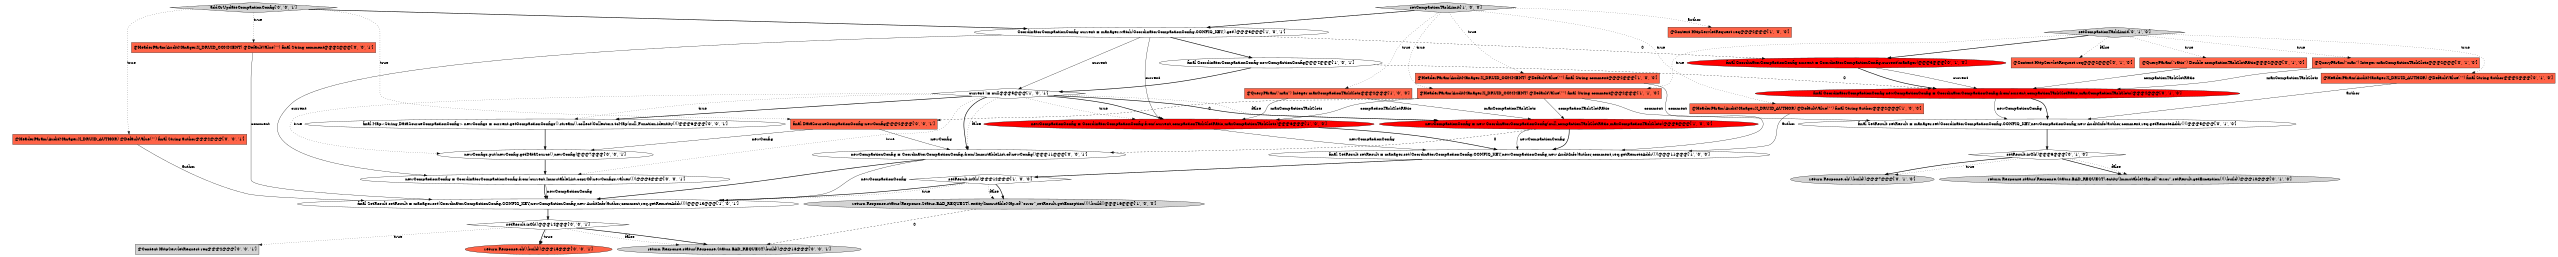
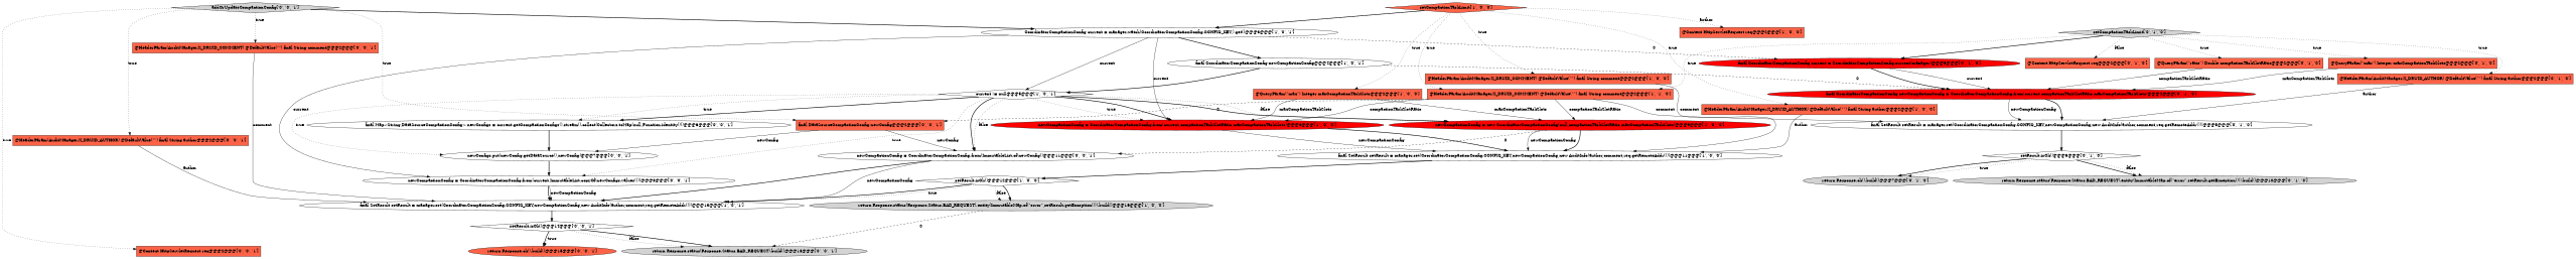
  digraph {
    node [fillcolor=tomato shape=ellipse style=filled]
    edge [style=bold]
    n1 [fillcolor=red label="newCompactionConfig = new CoordinatorCompactionConfig(null,compactionTaskSlotRatio,maxCompactionTaskSlots)@@@9@@@['1', '0', '0']"]
    n2 [fillcolor=white label="final SetResult setResult = manager.set(CoordinatorCompactionConfig.CONFIG_KEY,newCompactionConfig,new AuditInfo(author,comment,req.getRemoteAddr()))@@@11@@@['1', '0', '0']"]
    n3 [fillcolor=white label="newCompactionConfig = CoordinatorCompactionConfig.from(ImmutableList.of(newConfig))@@@11@@@['0', '0', '1']"]
    n4 [fillcolor=white label="setResult.isOk()@@@12@@@['1', '0', '0']" shape=diamond]
    n5 [fillcolor=white label="final SetResult setResult = manager.set(CoordinatorCompactionConfig.CONFIG_KEY,newCompactionConfig,new AuditInfo(author,comment,req.getRemoteAddr()))@@@13@@@['1', '0', '1']"]
    n6 [label="@HeaderParam(AuditManager.X_DRUID_COMMENT) @DefaultValue(\"\") final String comment@@@2@@@['1', '0', '0']" shape=box]
    n7 [label="@Context HttpServletRequest req@@@2@@@['1', '0', '0']" shape=box]
    n8 [fillcolor=white label="final SetResult setResult = manager.set(CoordinatorCompactionConfig.CONFIG_KEY,newCompactionConfig,new AuditInfo(author,comment,req.getRemoteAddr()))@@@5@@@['0', '1', '0']"]
    n9 [fillcolor=white label="setResult.isOk()@@@6@@@['0', '1', '0']" shape=diamond]
    n10 [fillcolor=lightgray label="return Response.status(Response.Status.BAD_REQUEST).entity(ImmutableMap.of(\"error\",setResult.getException())).build()@@@10@@@['0', '1', '0']"]
    n11 [fillcolor=lightgray label="return Response.ok().build()@@@7@@@['0', '1', '0']"]
    n12 [fillcolor=white label="current != null@@@5@@@['1', '0', '1']" shape=diamond]
    n13 [fillcolor=white label="final Map<String,DataSourceCompactionConfig> newConfigs = current.getCompactionConfigs().stream().collect(Collectors.toMap(null,Function.identity()))@@@6@@@['0', '0', '1']"]
    n14 [fillcolor=white label="newConfigs.put(newConfig.getDataSource(),newConfig)@@@7@@@['0', '0', '1']"]
    n15 [fillcolor=red label="newCompactionConfig = CoordinatorCompactionConfig.from(current,compactionTaskSlotRatio,maxCompactionTaskSlots)@@@6@@@['1', '0', '0']"]
    n16 [fillcolor=white label="newCompactionConfig = CoordinatorCompactionConfig.from(current,ImmutableList.copyOf(newConfigs.values()))@@@8@@@['0', '0', '1']"]
    n17 [fillcolor=lightgray label="return Response.status(Response.Status.BAD_REQUEST).build()@@@18@@@['0', '0', '1']"]
    n18 [fillcolor=white label="setResult.isOk()@@@14@@@['0', '0', '1']" shape=diamond]
    n19 [label="return Response.ok().build()@@@15@@@['0', '0', '1']"]
    n20 [fillcolor=red label="final CoordinatorCompactionConfig current = CoordinatorCompactionConfig.current(manager)@@@3@@@['0', '1', '0']"]
    n21 [fillcolor=red label="final CoordinatorCompactionConfig newCompactionConfig = CoordinatorCompactionConfig.from(current,compactionTaskSlotRatio,maxCompactionTaskSlots)@@@4@@@['0', '1', '0']"]
    n22 [label="@QueryParam(\"max\") Integer maxCompactionTaskSlots@@@2@@@['0', '1', '0']" shape=box]
    n23 [label="@HeaderParam(AuditManager.X_DRUID_COMMENT) @DefaultValue(\"\") final String comment@@@2@@@['0', '0', '1']" shape=box]
    n24 [fillcolor=lightgray label="setCompactionTaskLimit['0', '1', '0']" shape=diamond]
    n25 [label="@QueryParam(\"ratio\") Double compactionTaskSlotRatio@@@2@@@['0', '1', '0']" shape=box]
    n26 [label="@HeaderParam(AuditManager.X_DRUID_COMMENT) @DefaultValue(\"\") final String comment@@@2@@@['1', '1', '0']" shape=box]
    n27 [label="@Context HttpServletRequest req@@@2@@@['0', '1', '0']" shape=box]
    n28 [label="@HeaderParam(AuditManager.X_DRUID_AUTHOR) @DefaultValue(\"\") final String author@@@2@@@['0', '1', '0']" shape=box]
    n29 [label="final DataSourceCompactionConfig newConfig@@@2@@@['0', '0', '1']" shape=box]
    n30 [fillcolor=lightgray label="return Response.status(Response.Status.BAD_REQUEST).entity(ImmutableMap.of(\"error\",setResult.getException())).build()@@@16@@@['1', '0', '0']"]
-   n31 [fillcolor=lightgray label="setCompactionTaskLimit['1', '0', '0']" shape=diamond]
+   n31 [label="setCompactionTaskLimit['1', '0', '0']" shape=diamond]
    n32 [label="@HeaderParam(AuditManager.X_DRUID_AUTHOR) @DefaultValue(\"\") final String author@@@2@@@['1', '0', '0']" shape=box]
    n33 [label="@QueryParam(\"max\") Integer maxCompactionTaskSlots@@@2@@@['1', '0', '0']" shape=box]
    n34 [fillcolor=white label="CoordinatorCompactionConfig current = manager.watch(CoordinatorCompactionConfig.CONFIG_KEY,).get()@@@3@@@['1', '0', '1']"]
    n35 [fillcolor=white label="final CoordinatorCompactionConfig newCompactionConfig@@@4@@@['1', '0', '1']"]
-   n36 [fillcolor=lightgray label="@Context HttpServletRequest req@@@2@@@['0', '0', '1']" shape=box]
+   n36 [label="@Context HttpServletRequest req@@@2@@@['0', '0', '1']" shape=box]
    n37 [fillcolor=lightgray label="addOrUpdateCompactionConfig['0', '0', '1']" shape=diamond]
    n38 [label="@HeaderParam(AuditManager.X_DRUID_AUTHOR) @DefaultValue(\"\") final String author@@@2@@@['0', '0', '1']" shape=box]
    n1 -> n2 [label=newCompactionConfig style=solid]
    n1 -> n2
    n1 -> n3 [label=0 style=dashed]
    n2 -> n4
    n3 -> n5 [label=newCompactionConfig style=solid]
    n3 -> n5
    n4 -> n5
    n4 -> n5 [label=true style=dotted]
    n4 -> n30
    n4 -> n30 [label=false style=dotted]
    n5 -> n18
    n6 -> n2 [label=comment style=solid]
    n8 -> n9
    n9 -> n10
    n9 -> n10 [label=false style=dotted]
    n9 -> n11 [label=true style=dotted]
    n9 -> n11
    n12 -> n1
    n12 -> n1 [label=false style=dotted]
    n12 -> n3 [label=false style=dotted]
    n12 -> n3
    n12 -> n13
    n12 -> n13 [label=true style=dotted]
    n12 -> n14 [label=true style=dotted]
    n12 -> n15 [label=true style=dotted]
    n12 -> n15
    n12 -> n16 [label=true style=dotted]
    n13 -> n14
    n14 -> n16
    n15 -> n2 [label=newCompactionConfig style=solid]
    n15 -> n2
    n16 -> n5
    n16 -> n5 [label=newCompactionConfig style=solid]
    n18 -> n17
    n18 -> n17 [label=false style=dotted]
    n18 -> n19
    n18 -> n19 [label=true style=dotted]
    n20 -> n21 [label=current style=solid]
    n20 -> n21
    n21 -> n8
    n21 -> n8 [label=newCompactionConfig style=solid]
    n22 -> n21 [label=maxCompactionTaskSlots style=solid]
    n23 -> n5 [label=comment style=solid]
    n24 -> n20
    n24 -> n22 [label=true style=dotted]
    n24 -> n25 [label=true style=dotted]
    n24 -> n26 [label=true style=dotted]
    n24 -> n27 [label=false style=dotted]
    n24 -> n28 [label=true style=dotted]
    n25 -> n21 [label=compactionTaskSlotRatio style=solid]
    n26 -> n1 [label=compactionTaskSlotRatio style=solid]
    n26 -> n8 [label=comment style=solid]
    n26 -> n15 [label=compactionTaskSlotRatio style=solid]
    n26 -> n29 [label=0 style=dashed]
    n28 -> n8 [label=author style=solid]
    n29 -> n3 [label=newConfig style=solid]
    n29 -> n14 [label=newConfig style=solid]
    n30 -> n17 [label=0 style=dashed]
    n31 -> n6 [label=true style=dotted]
    n31 -> n7 [label=author style=dotted]
    n31 -> n26 [label=true style=dotted]
    n31 -> n32 [label=true style=dotted]
    n31 -> n33 [label=true style=dotted]
    n31 -> n34
    n32 -> n2 [label=author style=solid]
    n33 -> n1 [label=maxCompactionTaskSlots style=solid]
    n33 -> n15 [label=maxCompactionTaskSlots style=solid]
    n34 -> n12 [label=current style=solid]
    n34 -> n15 [label=current style=solid]
    n34 -> n16 [label=current style=solid]
    n34 -> n20 [label=0 style=dashed]
    n34 -> n35
    n35 -> n12
    n35 -> n21 [label=0 style=dashed]
    n37 -> n23 [label=true style=dotted]
    n37 -> n29 [label=true style=dotted]
    n37 -> n34
-   n18 -> n36 [label=true style=dotted]
+   n37 -> n36 [label=true style=dotted]
    n37 -> n38 [label=true style=dotted]
    n38 -> n5 [label=author style=solid]
  }
